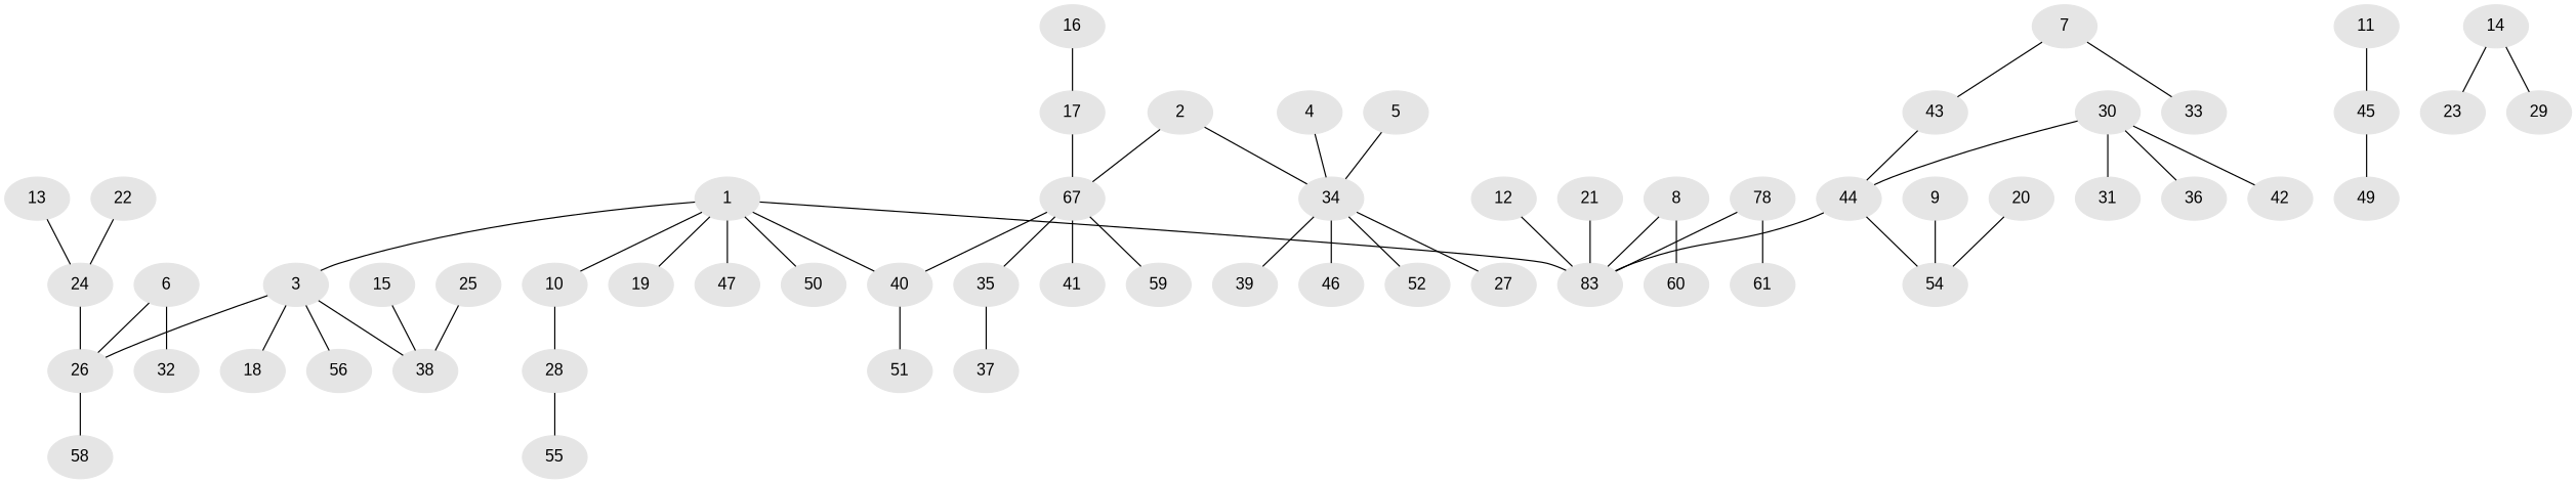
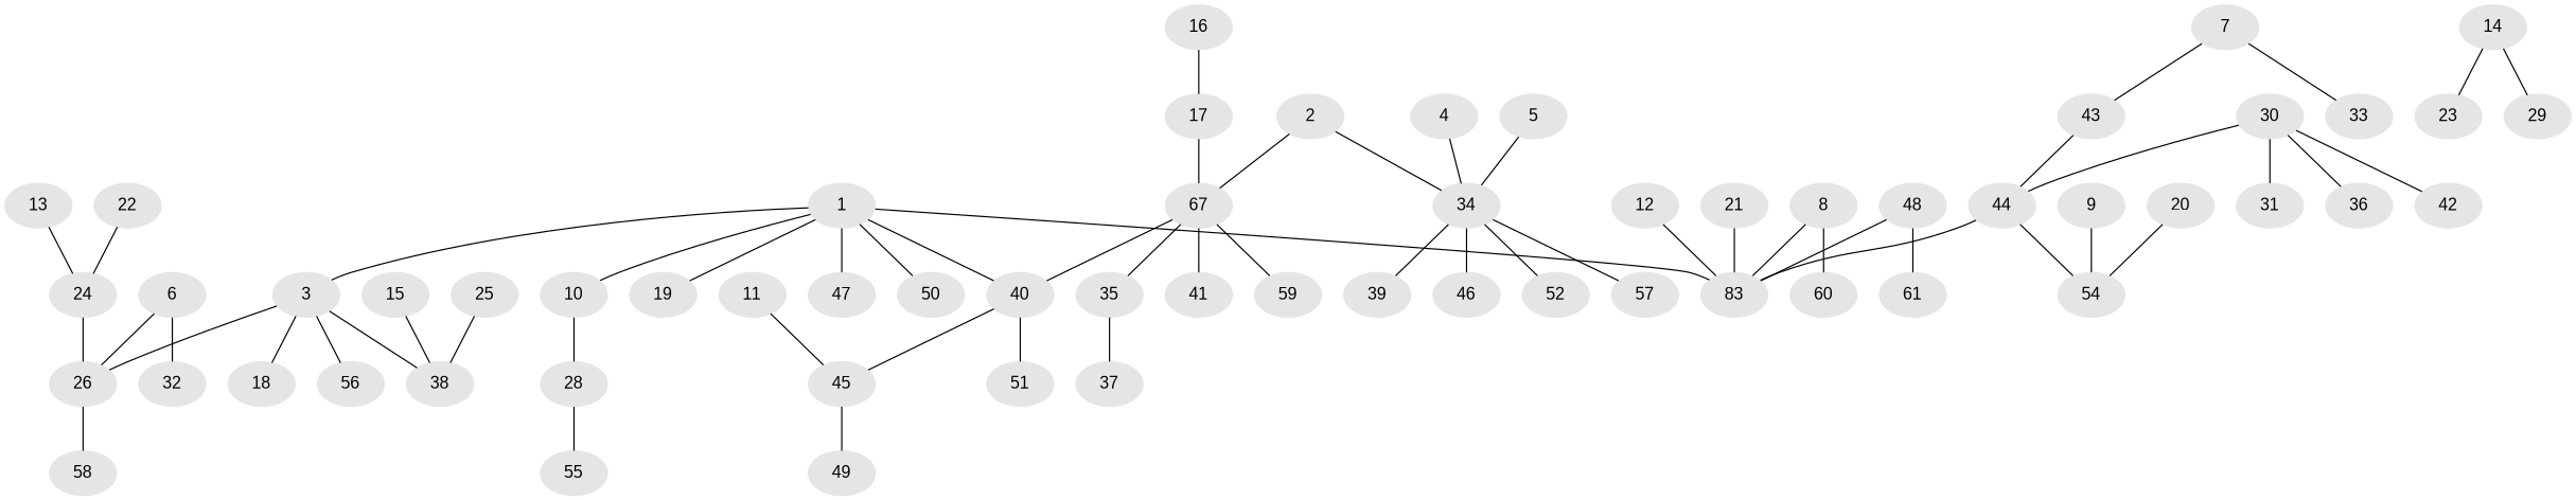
  graph {
    fontname="Liberation Sans"
    node [color=gray90 fontname="Liberation Sans" style=filled]
    edge [fontname="Liberation Sans" weight=1.0]
    1
    3
    10
    19
    40
    47
    50
    n8 [label=83]
    18
    26
    38
    56
    28
    45
    51
    n16 [label=67]
    2
    34
    35
    41
    59
    39
    46
    52
-   57 [label=27]
+   57
    58
    4
    5
    6
    32
    7
    33
    43
    44
    8
    60
    9
    54
    55
    11
    49
    12
    13
    24
    14
    23
    29
    15
    16
    17
    20
    21
    22
    25
    37
    30
    31
    36
    42
-   48 [label=78]
+   48
    61
    1 -- 3
    1 -- 10
    1 -- 19
    1 -- 40
    1 -- 47
    1 -- 50
    1 -- n8
    3 -- 18
    3 -- 26
    3 -- 38
    3 -- 56
    10 -- 28
+   40 -- 45
    40 -- 51
    26 -- 58
    28 -- 55
    45 -- 49
    n16 -- 40
    n16 -- 35
    n16 -- 41
    n16 -- 59
    2 -- n16
    2 -- 34
    34 -- 39
    34 -- 46
    34 -- 52
    34 -- 57
    35 -- 37
    4 -- 34
    5 -- 34
    6 -- 26
    6 -- 32
    7 -- 33
    7 -- 43
    43 -- 44
    44 -- n8
    44 -- 54
    8 -- n8
    8 -- 60
    9 -- 54
    11 -- 45
    12 -- n8
    13 -- 24
    24 -- 26
    14 -- 23
    14 -- 29
    15 -- 38
    16 -- 17
    17 -- n16
    20 -- 54
    21 -- n8
    22 -- 24
    25 -- 38
    30 -- 44
    30 -- 31
    30 -- 36
    30 -- 42
    48 -- n8
    48 -- 61
  }
